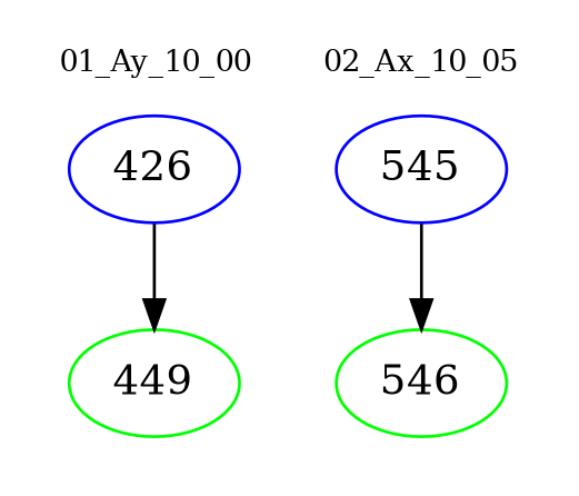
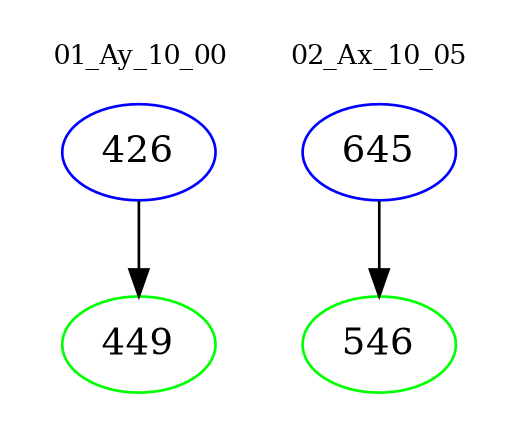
  digraph {
    node [color=blue]
    edge [color=black]
    n1 [label=426]
    n2 [color=green label=449]
-   n3 [label=545]
+   n3 [label=645]
    n4 [color=green label=546]
    subgraph cluster_1 {
      color=white
      fontsize=10
      label="01_Ay_10_00"
      n1
      n2
    }
    subgraph cluster_2 {
      color=white
      fontsize=10
      label="02_Ax_10_05"
      n3
      n4
    }
    n1 -> n2
    n3 -> n4
  }
